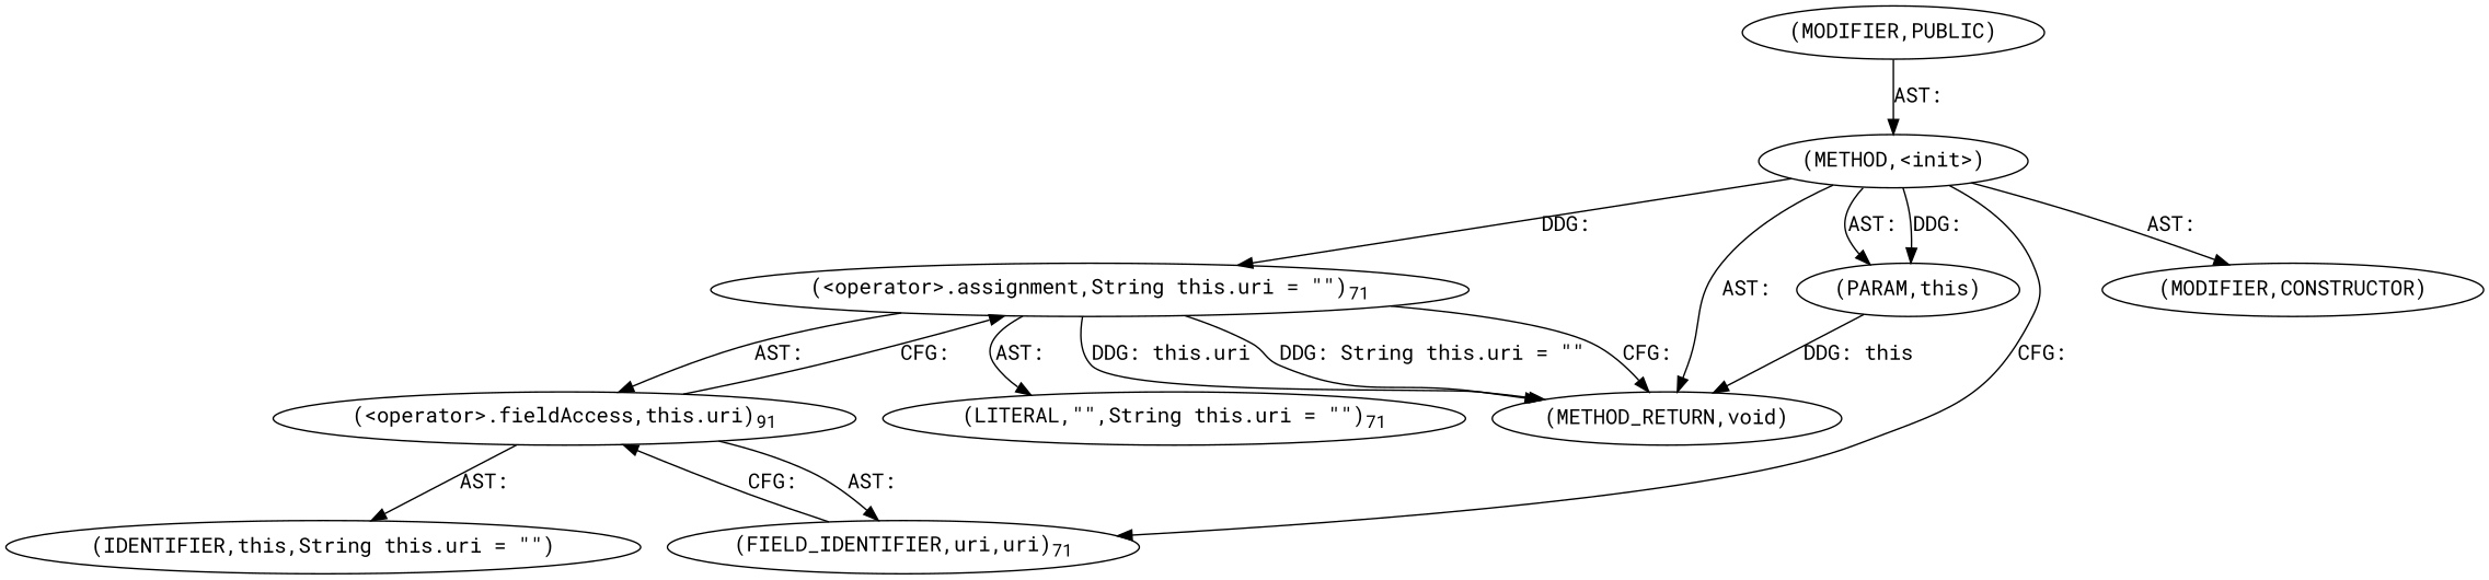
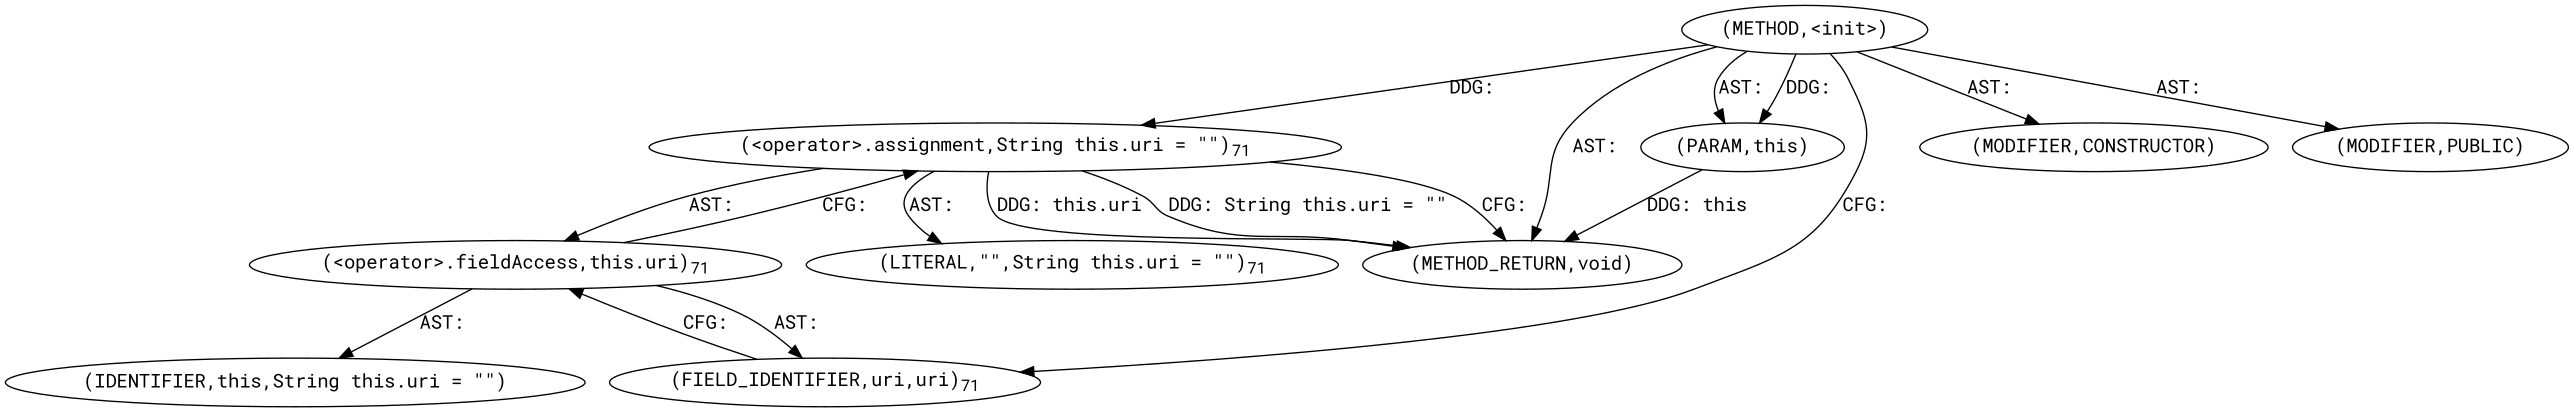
  digraph {
    fontname="Roboto Mono"
    node [fontname="Roboto Mono"]
    edge [fontname="Roboto Mono"]
    n1 [label=<(METHOD,&lt;init&gt;)>]
    n2 [label=<(PARAM,this)>]
    n3 [label=<(&lt;operator&gt;.assignment,String this.uri = &quot;&quot;)<SUB>71</SUB>>]
    n4 [label=<(FIELD_IDENTIFIER,uri,uri)<SUB>71</SUB>>]
    n5 [label=<(MODIFIER,CONSTRUCTOR)>]
    n6 [label=<(MODIFIER,PUBLIC)>]
    n7 [label=<(METHOD_RETURN,void)>]
-   n8 [label=<(&lt;operator&gt;.fieldAccess,this.uri)<SUB>91</SUB>>]
+   n8 [label=<(&lt;operator&gt;.fieldAccess,this.uri)<SUB>71</SUB>>]
    n9 [label=<(LITERAL,&quot;&quot;,String this.uri = &quot;&quot;)<SUB>71</SUB>>]
    n10 [label=<(IDENTIFIER,this,String this.uri = &quot;&quot;)>]
    n1 -> n2 [label="AST: "]
    n1 -> n2 [label="DDG: "]
    n1 -> n3 [label="DDG: "]
    n1 -> n4 [label="CFG: "]
    n1 -> n5 [label="AST: "]
-   n6 -> n1 [label="AST: "]
+   n1 -> n6 [label="AST: "]
    n1 -> n7 [label="AST: "]
    n2 -> n7 [label="DDG: this"]
    n3 -> n7 [label="CFG: "]
    n3 -> n7 [label="DDG: this.uri"]
    n3 -> n7 [label="DDG: String this.uri = &quot;&quot;"]
    n3 -> n8 [label="AST: "]
    n3 -> n9 [label="AST: "]
    n4 -> n8 [label="CFG: "]
    n8 -> n3 [label="CFG: "]
    n8 -> n4 [label="AST: "]
    n8 -> n10 [label="AST: "]
  }
